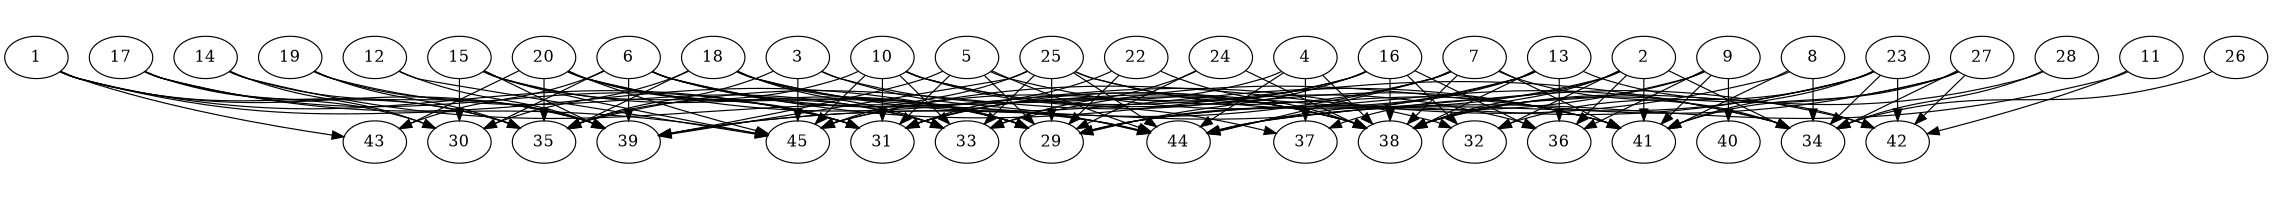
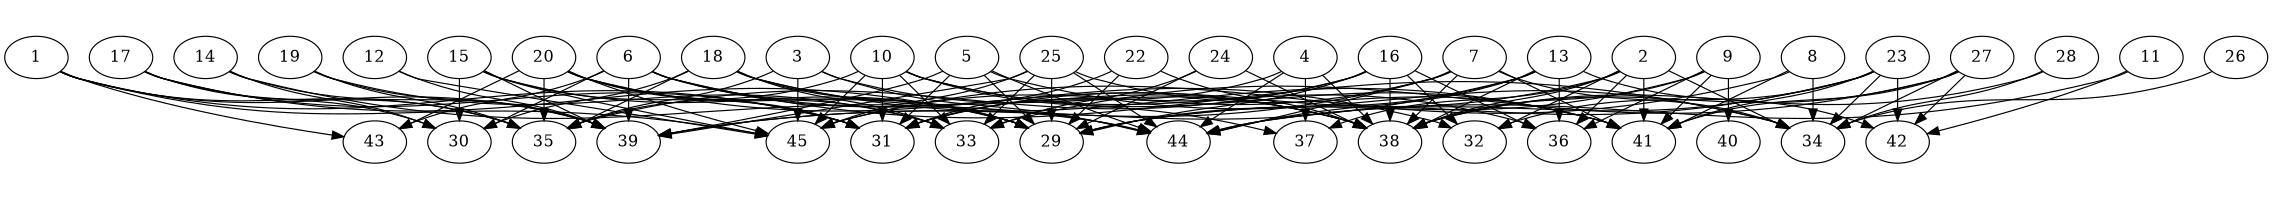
  digraph {
    node [alpha=0.06]
    1 [alpha=0.08 expect_size=9409536]
    31 [alpha=0.04 expect_size=12976128]
    35 [expect_size=10511360]
    39 [alpha=0.17 expect_size=42552320]
    43 [alpha=0.03 expect_size=32900096]
    45 [alpha=0.02 expect_size=34573312]
    2 [alpha=0.15 expect_size=38292480]
    32 [alpha=0.07 expect_size=31906816]
    34 [expect_size=29127680]
    36 [alpha=0.12 expect_size=50398208]
    37 [alpha=0.04 expect_size=6825984]
    38 [alpha=0.08 expect_size=13461504]
    41 [alpha=0.20 expect_size=7301120]
    3 [alpha=0.19 expect_size=30382080]
    44 [alpha=0.18 expect_size=20925440]
    4 [expect_size=30384128]
    5 [alpha=0.16 expect_size=35390464]
    29 [alpha=0.16 expect_size=41942016]
    6 [alpha=0.20 expect_size=52024320]
    30 [alpha=0.09 expect_size=33438720]
    7 [alpha=0.08 expect_size=44535808]
    8 [alpha=0.10 expect_size=24678400]
    9 [alpha=0.07 expect_size=38467584]
    40 [alpha=0.15 expect_size=32954368]
    10 [alpha=0.15 expect_size=27876352]
    33 [alpha=0.15 expect_size=28911616]
    11 [alpha=0.10 expect_size=8360960]
    42 [alpha=0.19 expect_size=15896576]
    12 [alpha=0.09 expect_size=26586112]
    13 [expect_size=15043584]
    14 [alpha=0.18 expect_size=12655616]
    15 [alpha=0.19 expect_size=27843584]
    16 [alpha=0.18 expect_size=18550784]
    17 [alpha=0.14 expect_size=17570816]
    18 [alpha=0.16 expect_size=37019648]
    19 [alpha=0.16 expect_size=13213696]
    20 [alpha=0.11 expect_size=30045184]
    22 [alpha=0.19 expect_size=41720832]
    23 [alpha=0.00 expect_size=15273984]
    24 [alpha=0.12 expect_size=30531584]
    25 [alpha=0.17 expect_size=25780224]
    26 [alpha=0.02 expect_size=22953984]
    27 [alpha=0.03 expect_size=17777664]
    28 [alpha=0.12 expect_size=51103744]
    1 -> 31
    1 -> 35
    1 -> 39
    1 -> 43
    1 -> 45
    2 -> 31
    2 -> 32
    2 -> 34
    2 -> 36
    2 -> 37
    2 -> 38
    2 -> 41
    3 -> 35
    3 -> 45
    3 -> 38
    3 -> 44
    4 -> 31
    4 -> 37
    4 -> 38
    4 -> 44
    5 -> 31
    5 -> 39
    5 -> 34
    5 -> 44
    5 -> 29
    6 -> 39
    6 -> 43
    6 -> 34
    6 -> 38
    6 -> 44
    6 -> 29
    6 -> 30
    7 -> 39
    7 -> 45
    7 -> 34
    7 -> 38
    7 -> 41
    7 -> 44
    8 -> 45
    8 -> 34
    8 -> 41
    9 -> 36
    9 -> 38
    9 -> 41
    9 -> 29
    9 -> 40
    10 -> 31
    10 -> 35
    10 -> 45
    10 -> 36
    10 -> 37
    10 -> 41
    10 -> 33
    11 -> 44
    11 -> 42
    12 -> 39
    12 -> 45
    13 -> 39
    13 -> 36
    13 -> 38
    13 -> 44
    13 -> 29
    13 -> 42
    14 -> 39
    14 -> 44
    14 -> 30
    15 -> 31
    15 -> 39
    15 -> 45
    15 -> 29
    15 -> 30
    16 -> 31
    16 -> 35
    16 -> 32
    16 -> 36
    16 -> 38
    16 -> 29
    17 -> 31
    17 -> 35
    17 -> 29
    17 -> 30
    18 -> 35
    18 -> 38
    18 -> 41
    18 -> 29
    18 -> 30
    18 -> 33
    19 -> 35
    19 -> 39
    19 -> 33
    20 -> 31
    20 -> 35
    20 -> 43
    20 -> 45
    20 -> 32
    20 -> 29
    20 -> 33
    22 -> 31
    22 -> 38
    22 -> 29
    23 -> 32
    23 -> 34
    23 -> 41
    23 -> 44
    23 -> 29
    23 -> 42
    24 -> 38
    24 -> 29
    24 -> 33
    25 -> 39
    25 -> 45
    25 -> 41
    25 -> 44
    25 -> 29
    25 -> 33
-   25 -> 42
    26 -> 34
    27 -> 34
    27 -> 38
    27 -> 41
    27 -> 33
    27 -> 42
    28 -> 34
    28 -> 38
  }
